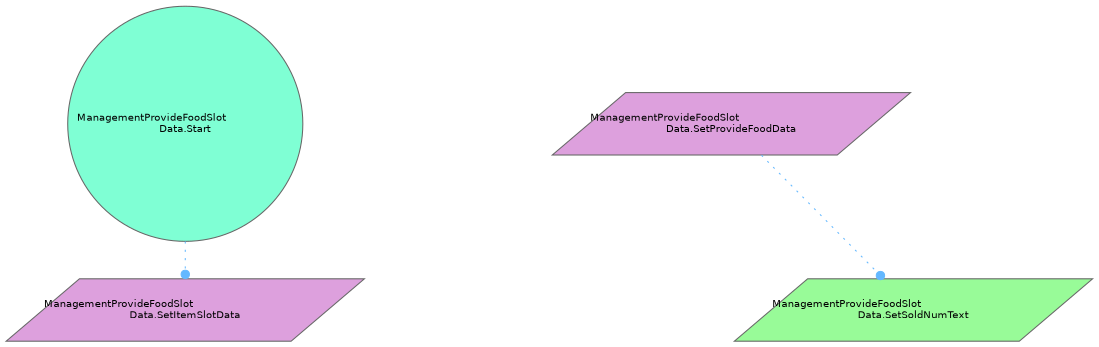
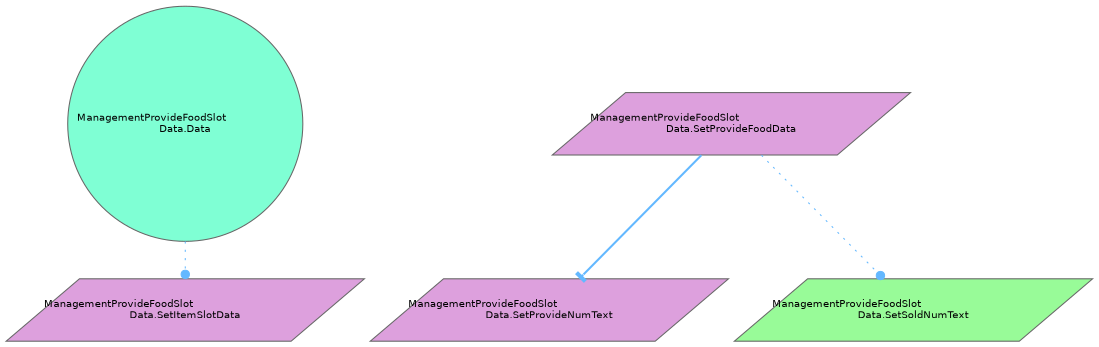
  digraph {
    rankdir=TB
    node [color=grey40 fillcolor=plum fontname=Helvetica fontsize=10 shape=parallelogram style=filled]
    edge [arrowhead=dot color=steelblue1 fontname=Helvetica fontsize=10 labelfontname=Helvetica labelfontsize=10 style=dotted]
-   n1 [color=gray40 fillcolor=aquamarine fontcolor=black height=0.2 label="ManagementProvideFoodSlot\lData.Start" shape=circle width=0.4]
+   n1 [color=gray40 fillcolor=aquamarine fontcolor=black height=0.2 label="ManagementProvideFoodSlot\lData.Data" shape=circle width=0.4]
    n2 [height=0.2 label="ManagementProvideFoodSlot\lData.SetItemSlotData" width=0.4]
    n3 [height=0.2 label="ManagementProvideFoodSlot\lData.SetProvideFoodData" width=0.4]
+   n4 [height=0.2 label="ManagementProvideFoodSlot\lData.SetProvideNumText" width=0.4]
    n5 [fillcolor=palegreen height=0.2 label="ManagementProvideFoodSlot\lData.SetSoldNumText" width=0.4]
    n1 -> n2
+   n3 -> n4 [arrowhead=tee style=bold]
    n3 -> n5
  }
